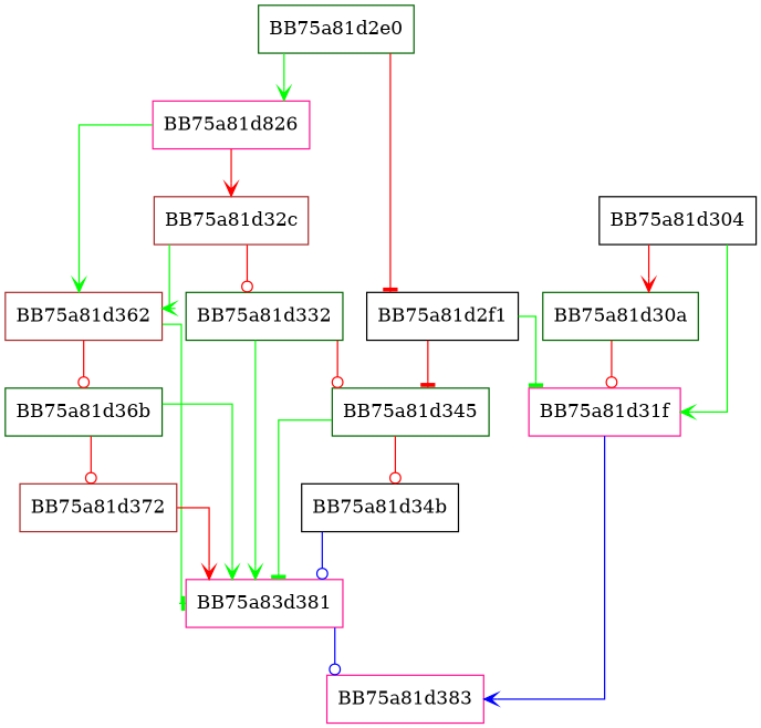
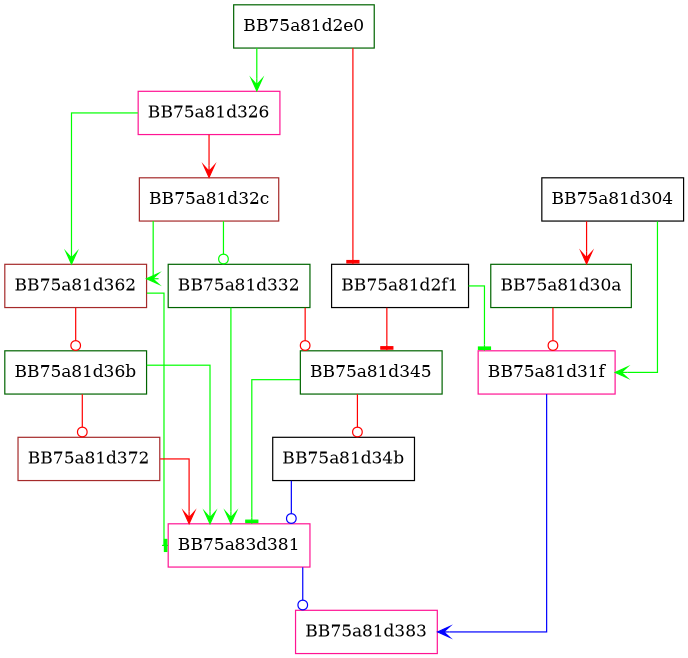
  digraph {
    splines=ortho
    node [color=darkgreen shape=box]
    edge [arrowhead=vee color=red]
-   BB75a81d326 [color=deeppink label=BB75a81d826]
+   BB75a81d326 [color=deeppink]
    BB75a81d2e0
    BB75a81d2f1 [color=black]
    BB75a81d362 [color=brown]
    BB75a81d32c [color=brown]
    BB75a81d31f [color=deeppink]
    BB75a81d345
    n8 [color=deeppink label=BB75a83d381]
    BB75a81d36b
    BB75a81d332
    BB75a81d383 [color=deeppink]
    BB75a81d304 [color=black]
    BB75a81d30a
    BB75a81d372 [color=brown]
    BB75a81d34b [color=black]
    BB75a81d326 -> BB75a81d362 [color=green]
    BB75a81d326 -> BB75a81d32c
    BB75a81d2e0 -> BB75a81d326 [color=green]
    BB75a81d2e0 -> BB75a81d2f1 [arrowhead=tee]
    BB75a81d2f1 -> BB75a81d31f [arrowhead=tee color=green]
    BB75a81d2f1 -> BB75a81d345 [arrowhead=tee]
    BB75a81d362 -> n8 [arrowhead=tee color=green]
    BB75a81d362 -> BB75a81d36b [arrowhead=odot]
    BB75a81d32c -> BB75a81d362 [color=green]
-   BB75a81d32c -> BB75a81d332 [arrowhead=odot]
+   BB75a81d32c -> BB75a81d332 [arrowhead=odot color=green]
    BB75a81d31f -> BB75a81d383 [color=blue]
    BB75a81d345 -> n8 [arrowhead=tee color=green]
    BB75a81d345 -> BB75a81d34b [arrowhead=odot]
    n8 -> BB75a81d383 [arrowhead=odot color=blue]
    BB75a81d36b -> n8 [color=green]
    BB75a81d36b -> BB75a81d372 [arrowhead=odot]
    BB75a81d332 -> BB75a81d345 [arrowhead=odot]
    BB75a81d332 -> n8 [color=green]
    BB75a81d304 -> BB75a81d31f [color=green]
    BB75a81d304 -> BB75a81d30a
    BB75a81d30a -> BB75a81d31f [arrowhead=odot]
    BB75a81d372 -> n8
    BB75a81d34b -> n8 [arrowhead=odot color=blue]
  }
